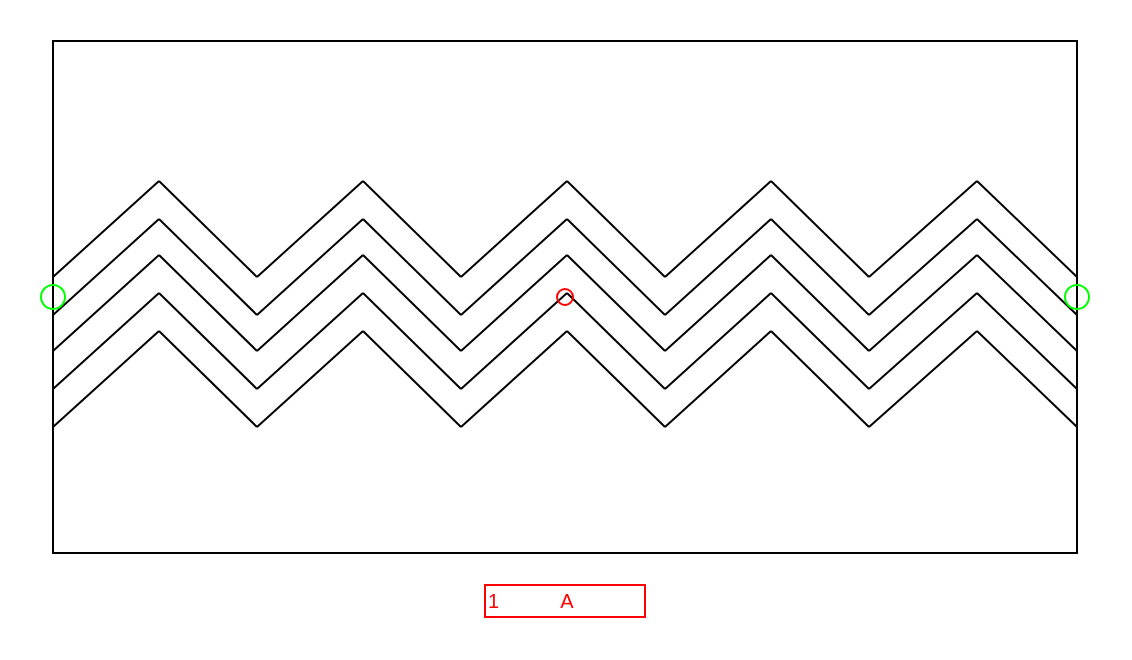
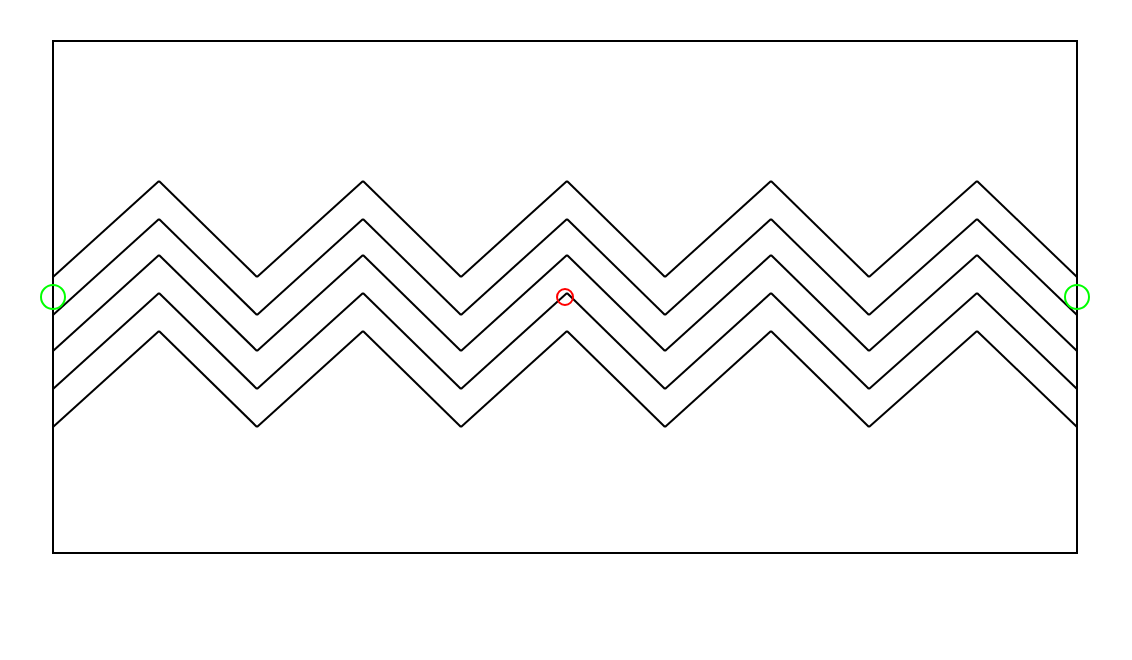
  <mxCell id="0" />
  <mxCell id="1" value="Symbol" style="locked=1;" parent="0" />
  <mxCell id="2" value="" style="rounded=0;whiteSpace=wrap;html=1;strokeColor=#000000;fontSize=9;fontColor=#FF0000;fillColor=none;" parent="1" vertex="1"><mxGeometry x="26" y="20" width="512" height="256" as="geometry" /></mxCell>
  <mxCell id="3" value="" style="group" parent="1" vertex="1" connectable="0"><mxGeometry x="26" y="90" width="512" height="48" as="geometry" /></mxCell>
  <mxCell id="4" value="" style="endArrow=none;html=1;rounded=0;fontSize=9;fontColor=#FF0000;" parent="3" edge="1"><mxGeometry width="50" height="50" relative="1" as="geometry"><mxPoint y="48" as="sourcePoint" /><mxPoint x="53" as="targetPoint" /></mxGeometry></mxCell>
  <mxCell id="5" value="" style="endArrow=none;html=1;rounded=0;fontSize=9;fontColor=#FF0000;" parent="3" edge="1"><mxGeometry width="50" height="50" relative="1" as="geometry"><mxPoint x="102" y="48" as="sourcePoint" /><mxPoint x="53" as="targetPoint" /></mxGeometry></mxCell>
  <mxCell id="6" value="" style="endArrow=none;html=1;rounded=0;fontSize=9;fontColor=#FF0000;" parent="3" edge="1"><mxGeometry width="50" height="50" relative="1" as="geometry"><mxPoint x="102" y="48" as="sourcePoint" /><mxPoint x="155" as="targetPoint" /></mxGeometry></mxCell>
  <mxCell id="7" value="" style="endArrow=none;html=1;rounded=0;fontSize=9;fontColor=#FF0000;" parent="3" edge="1"><mxGeometry width="50" height="50" relative="1" as="geometry"><mxPoint x="204" y="48" as="sourcePoint" /><mxPoint x="155" as="targetPoint" /></mxGeometry></mxCell>
  <mxCell id="8" value="" style="endArrow=none;html=1;rounded=0;fontSize=9;fontColor=#FF0000;" parent="3" edge="1"><mxGeometry width="50" height="50" relative="1" as="geometry"><mxPoint x="204" y="48" as="sourcePoint" /><mxPoint x="257" as="targetPoint" /></mxGeometry></mxCell>
  <mxCell id="9" value="" style="endArrow=none;html=1;rounded=0;fontSize=9;fontColor=#FF0000;" parent="3" edge="1"><mxGeometry width="50" height="50" relative="1" as="geometry"><mxPoint x="306" y="48" as="sourcePoint" /><mxPoint x="257" as="targetPoint" /></mxGeometry></mxCell>
  <mxCell id="10" value="" style="endArrow=none;html=1;rounded=0;fontSize=9;fontColor=#FF0000;" parent="3" edge="1"><mxGeometry width="50" height="50" relative="1" as="geometry"><mxPoint x="306" y="48" as="sourcePoint" /><mxPoint x="359" as="targetPoint" /></mxGeometry></mxCell>
  <mxCell id="11" value="" style="endArrow=none;html=1;rounded=0;fontSize=9;fontColor=#FF0000;" parent="3" edge="1"><mxGeometry width="50" height="50" relative="1" as="geometry"><mxPoint x="408" y="48" as="sourcePoint" /><mxPoint x="359" as="targetPoint" /></mxGeometry></mxCell>
  <mxCell id="12" value="" style="endArrow=none;html=1;rounded=0;fontSize=9;fontColor=#FF0000;" parent="3" edge="1"><mxGeometry width="50" height="50" relative="1" as="geometry"><mxPoint x="408" y="48" as="sourcePoint" /><mxPoint x="462" as="targetPoint" /></mxGeometry></mxCell>
  <mxCell id="13" value="" style="endArrow=none;html=1;rounded=0;fontSize=9;fontColor=#FF0000;" parent="3" edge="1"><mxGeometry width="50" height="50" relative="1" as="geometry"><mxPoint x="512" y="48" as="sourcePoint" /><mxPoint x="462" as="targetPoint" /></mxGeometry></mxCell>
  <mxCell id="14" value="" style="group" parent="1" vertex="1" connectable="0"><mxGeometry x="26" y="109" width="512" height="48" as="geometry" /></mxCell>
  <mxCell id="15" value="" style="endArrow=none;html=1;rounded=0;fontSize=9;fontColor=#FF0000;" parent="14" edge="1"><mxGeometry width="50" height="50" relative="1" as="geometry"><mxPoint y="48" as="sourcePoint" /><mxPoint x="53" as="targetPoint" /></mxGeometry></mxCell>
  <mxCell id="16" value="" style="endArrow=none;html=1;rounded=0;fontSize=9;fontColor=#FF0000;" parent="14" edge="1"><mxGeometry width="50" height="50" relative="1" as="geometry"><mxPoint x="102" y="48" as="sourcePoint" /><mxPoint x="53" as="targetPoint" /></mxGeometry></mxCell>
  <mxCell id="17" value="" style="endArrow=none;html=1;rounded=0;fontSize=9;fontColor=#FF0000;" parent="14" edge="1"><mxGeometry width="50" height="50" relative="1" as="geometry"><mxPoint x="102" y="48" as="sourcePoint" /><mxPoint x="155" as="targetPoint" /></mxGeometry></mxCell>
  <mxCell id="18" value="" style="endArrow=none;html=1;rounded=0;fontSize=9;fontColor=#FF0000;" parent="14" edge="1"><mxGeometry width="50" height="50" relative="1" as="geometry"><mxPoint x="204" y="48" as="sourcePoint" /><mxPoint x="155" as="targetPoint" /></mxGeometry></mxCell>
  <mxCell id="19" value="" style="endArrow=none;html=1;rounded=0;fontSize=9;fontColor=#FF0000;" parent="14" edge="1"><mxGeometry width="50" height="50" relative="1" as="geometry"><mxPoint x="204" y="48" as="sourcePoint" /><mxPoint x="257" as="targetPoint" /></mxGeometry></mxCell>
  <mxCell id="20" value="" style="endArrow=none;html=1;rounded=0;fontSize=9;fontColor=#FF0000;" parent="14" edge="1"><mxGeometry width="50" height="50" relative="1" as="geometry"><mxPoint x="306" y="48" as="sourcePoint" /><mxPoint x="257" as="targetPoint" /></mxGeometry></mxCell>
  <mxCell id="21" value="" style="endArrow=none;html=1;rounded=0;fontSize=9;fontColor=#FF0000;" parent="14" edge="1"><mxGeometry width="50" height="50" relative="1" as="geometry"><mxPoint x="306" y="48" as="sourcePoint" /><mxPoint x="359" as="targetPoint" /></mxGeometry></mxCell>
  <mxCell id="22" value="" style="endArrow=none;html=1;rounded=0;fontSize=9;fontColor=#FF0000;" parent="14" edge="1"><mxGeometry width="50" height="50" relative="1" as="geometry"><mxPoint x="408" y="48" as="sourcePoint" /><mxPoint x="359" as="targetPoint" /></mxGeometry></mxCell>
  <mxCell id="23" value="" style="endArrow=none;html=1;rounded=0;fontSize=9;fontColor=#FF0000;" parent="14" edge="1"><mxGeometry width="50" height="50" relative="1" as="geometry"><mxPoint x="408" y="48" as="sourcePoint" /><mxPoint x="462" as="targetPoint" /></mxGeometry></mxCell>
  <mxCell id="24" value="" style="endArrow=none;html=1;rounded=0;fontSize=9;fontColor=#FF0000;" parent="14" edge="1"><mxGeometry width="50" height="50" relative="1" as="geometry"><mxPoint x="512" y="48" as="sourcePoint" /><mxPoint x="462" as="targetPoint" /></mxGeometry></mxCell>
  <mxCell id="25" value="" style="group" parent="1" vertex="1" connectable="0"><mxGeometry x="26" y="127" width="512" height="48" as="geometry" /></mxCell>
  <mxCell id="26" value="" style="endArrow=none;html=1;rounded=0;fontSize=9;fontColor=#FF0000;" parent="25" edge="1"><mxGeometry width="50" height="50" relative="1" as="geometry"><mxPoint y="48" as="sourcePoint" /><mxPoint x="53" as="targetPoint" /></mxGeometry></mxCell>
  <mxCell id="27" value="" style="endArrow=none;html=1;rounded=0;fontSize=9;fontColor=#FF0000;" parent="25" edge="1"><mxGeometry width="50" height="50" relative="1" as="geometry"><mxPoint x="102" y="48" as="sourcePoint" /><mxPoint x="53" as="targetPoint" /></mxGeometry></mxCell>
  <mxCell id="28" value="" style="endArrow=none;html=1;rounded=0;fontSize=9;fontColor=#FF0000;" parent="25" edge="1"><mxGeometry width="50" height="50" relative="1" as="geometry"><mxPoint x="102" y="48" as="sourcePoint" /><mxPoint x="155" as="targetPoint" /></mxGeometry></mxCell>
  <mxCell id="29" value="" style="endArrow=none;html=1;rounded=0;fontSize=9;fontColor=#FF0000;" parent="25" edge="1"><mxGeometry width="50" height="50" relative="1" as="geometry"><mxPoint x="204" y="48" as="sourcePoint" /><mxPoint x="155" as="targetPoint" /></mxGeometry></mxCell>
  <mxCell id="30" value="" style="endArrow=none;html=1;rounded=0;fontSize=9;fontColor=#FF0000;" parent="25" edge="1"><mxGeometry width="50" height="50" relative="1" as="geometry"><mxPoint x="204" y="48" as="sourcePoint" /><mxPoint x="257" as="targetPoint" /></mxGeometry></mxCell>
  <mxCell id="31" value="" style="endArrow=none;html=1;rounded=0;fontSize=9;fontColor=#FF0000;" parent="25" edge="1"><mxGeometry width="50" height="50" relative="1" as="geometry"><mxPoint x="306" y="48" as="sourcePoint" /><mxPoint x="257" as="targetPoint" /></mxGeometry></mxCell>
  <mxCell id="32" value="" style="endArrow=none;html=1;rounded=0;fontSize=9;fontColor=#FF0000;" parent="25" edge="1"><mxGeometry width="50" height="50" relative="1" as="geometry"><mxPoint x="306" y="48" as="sourcePoint" /><mxPoint x="359" as="targetPoint" /></mxGeometry></mxCell>
  <mxCell id="33" value="" style="endArrow=none;html=1;rounded=0;fontSize=9;fontColor=#FF0000;" parent="25" edge="1"><mxGeometry width="50" height="50" relative="1" as="geometry"><mxPoint x="408" y="48" as="sourcePoint" /><mxPoint x="359" as="targetPoint" /></mxGeometry></mxCell>
  <mxCell id="34" value="" style="endArrow=none;html=1;rounded=0;fontSize=9;fontColor=#FF0000;" parent="25" edge="1"><mxGeometry width="50" height="50" relative="1" as="geometry"><mxPoint x="408" y="48" as="sourcePoint" /><mxPoint x="462" as="targetPoint" /></mxGeometry></mxCell>
  <mxCell id="35" value="" style="endArrow=none;html=1;rounded=0;fontSize=9;fontColor=#FF0000;" parent="25" edge="1"><mxGeometry width="50" height="50" relative="1" as="geometry"><mxPoint x="512" y="48" as="sourcePoint" /><mxPoint x="462" as="targetPoint" /></mxGeometry></mxCell>
  <mxCell id="36" value="" style="group" parent="1" vertex="1" connectable="0"><mxGeometry x="26" y="146" width="512" height="48" as="geometry" /></mxCell>
  <mxCell id="37" value="" style="endArrow=none;html=1;rounded=0;fontSize=9;fontColor=#FF0000;" parent="36" edge="1"><mxGeometry width="50" height="50" relative="1" as="geometry"><mxPoint y="48" as="sourcePoint" /><mxPoint x="53" as="targetPoint" /></mxGeometry></mxCell>
  <mxCell id="38" value="" style="endArrow=none;html=1;rounded=0;fontSize=9;fontColor=#FF0000;" parent="36" edge="1"><mxGeometry width="50" height="50" relative="1" as="geometry"><mxPoint x="102" y="48" as="sourcePoint" /><mxPoint x="53" as="targetPoint" /></mxGeometry></mxCell>
  <mxCell id="39" value="" style="endArrow=none;html=1;rounded=0;fontSize=9;fontColor=#FF0000;" parent="36" edge="1"><mxGeometry width="50" height="50" relative="1" as="geometry"><mxPoint x="102" y="48" as="sourcePoint" /><mxPoint x="155" as="targetPoint" /></mxGeometry></mxCell>
  <mxCell id="40" value="" style="endArrow=none;html=1;rounded=0;fontSize=9;fontColor=#FF0000;" parent="36" edge="1"><mxGeometry width="50" height="50" relative="1" as="geometry"><mxPoint x="204" y="48" as="sourcePoint" /><mxPoint x="155" as="targetPoint" /></mxGeometry></mxCell>
  <mxCell id="41" value="" style="endArrow=none;html=1;rounded=0;fontSize=9;fontColor=#FF0000;" parent="36" edge="1"><mxGeometry width="50" height="50" relative="1" as="geometry"><mxPoint x="204" y="48" as="sourcePoint" /><mxPoint x="257" as="targetPoint" /></mxGeometry></mxCell>
  <mxCell id="42" value="" style="endArrow=none;html=1;rounded=0;fontSize=9;fontColor=#FF0000;" parent="36" edge="1"><mxGeometry width="50" height="50" relative="1" as="geometry"><mxPoint x="306" y="48" as="sourcePoint" /><mxPoint x="257" as="targetPoint" /></mxGeometry></mxCell>
  <mxCell id="43" value="" style="endArrow=none;html=1;rounded=0;fontSize=9;fontColor=#FF0000;" parent="36" edge="1"><mxGeometry width="50" height="50" relative="1" as="geometry"><mxPoint x="306" y="48" as="sourcePoint" /><mxPoint x="359" as="targetPoint" /></mxGeometry></mxCell>
  <mxCell id="44" value="" style="endArrow=none;html=1;rounded=0;fontSize=9;fontColor=#FF0000;" parent="36" edge="1"><mxGeometry width="50" height="50" relative="1" as="geometry"><mxPoint x="408" y="48" as="sourcePoint" /><mxPoint x="359" as="targetPoint" /></mxGeometry></mxCell>
  <mxCell id="45" value="" style="endArrow=none;html=1;rounded=0;fontSize=9;fontColor=#FF0000;" parent="36" edge="1"><mxGeometry width="50" height="50" relative="1" as="geometry"><mxPoint x="408" y="48" as="sourcePoint" /><mxPoint x="462" as="targetPoint" /></mxGeometry></mxCell>
  <mxCell id="46" value="" style="endArrow=none;html=1;rounded=0;fontSize=9;fontColor=#FF0000;" parent="36" edge="1"><mxGeometry width="50" height="50" relative="1" as="geometry"><mxPoint x="512" y="48" as="sourcePoint" /><mxPoint x="462" as="targetPoint" /></mxGeometry></mxCell>
  <mxCell id="47" value="" style="group" parent="1" vertex="1" connectable="0"><mxGeometry x="26" y="165" width="512" height="48" as="geometry" /></mxCell>
  <mxCell id="48" value="" style="endArrow=none;html=1;rounded=0;fontSize=9;fontColor=#FF0000;" parent="47" edge="1"><mxGeometry width="50" height="50" relative="1" as="geometry"><mxPoint y="48" as="sourcePoint" /><mxPoint x="53" as="targetPoint" /></mxGeometry></mxCell>
  <mxCell id="49" value="" style="endArrow=none;html=1;rounded=0;fontSize=9;fontColor=#FF0000;" parent="47" edge="1"><mxGeometry width="50" height="50" relative="1" as="geometry"><mxPoint x="102" y="48" as="sourcePoint" /><mxPoint x="53" as="targetPoint" /></mxGeometry></mxCell>
  <mxCell id="50" value="" style="endArrow=none;html=1;rounded=0;fontSize=9;fontColor=#FF0000;" parent="47" edge="1"><mxGeometry width="50" height="50" relative="1" as="geometry"><mxPoint x="102" y="48" as="sourcePoint" /><mxPoint x="155" as="targetPoint" /></mxGeometry></mxCell>
  <mxCell id="51" value="" style="endArrow=none;html=1;rounded=0;fontSize=9;fontColor=#FF0000;" parent="47" edge="1"><mxGeometry width="50" height="50" relative="1" as="geometry"><mxPoint x="204" y="48" as="sourcePoint" /><mxPoint x="155" as="targetPoint" /></mxGeometry></mxCell>
  <mxCell id="52" value="" style="endArrow=none;html=1;rounded=0;fontSize=9;fontColor=#FF0000;" parent="47" edge="1"><mxGeometry width="50" height="50" relative="1" as="geometry"><mxPoint x="204" y="48" as="sourcePoint" /><mxPoint x="257" as="targetPoint" /></mxGeometry></mxCell>
  <mxCell id="53" value="" style="endArrow=none;html=1;rounded=0;fontSize=9;fontColor=#FF0000;" parent="47" edge="1"><mxGeometry width="50" height="50" relative="1" as="geometry"><mxPoint x="306" y="48" as="sourcePoint" /><mxPoint x="257" as="targetPoint" /></mxGeometry></mxCell>
  <mxCell id="54" value="" style="endArrow=none;html=1;rounded=0;fontSize=9;fontColor=#FF0000;" parent="47" edge="1"><mxGeometry width="50" height="50" relative="1" as="geometry"><mxPoint x="306" y="48" as="sourcePoint" /><mxPoint x="359" as="targetPoint" /></mxGeometry></mxCell>
  <mxCell id="55" value="" style="endArrow=none;html=1;rounded=0;fontSize=9;fontColor=#FF0000;" parent="47" edge="1"><mxGeometry width="50" height="50" relative="1" as="geometry"><mxPoint x="408" y="48" as="sourcePoint" /><mxPoint x="359" as="targetPoint" /></mxGeometry></mxCell>
  <mxCell id="56" value="" style="endArrow=none;html=1;rounded=0;fontSize=9;fontColor=#FF0000;" parent="47" edge="1"><mxGeometry width="50" height="50" relative="1" as="geometry"><mxPoint x="408" y="48" as="sourcePoint" /><mxPoint x="462" as="targetPoint" /></mxGeometry></mxCell>
  <mxCell id="57" value="" style="endArrow=none;html=1;rounded=0;fontSize=9;fontColor=#FF0000;" parent="47" edge="1"><mxGeometry width="50" height="50" relative="1" as="geometry"><mxPoint x="512" y="48" as="sourcePoint" /><mxPoint x="462" as="targetPoint" /></mxGeometry></mxCell>
  <mxCell id="58" value="Label" style="" parent="0" />
- <mxCell id="59" value="1&amp;nbsp; &amp;nbsp; &amp;nbsp; &amp;nbsp; &amp;nbsp; &amp;nbsp;A" style="rounded=0;whiteSpace=wrap;html=1;fillColor=none;strokeColor=#FF0000;fontColor=#FF0000;fontSize=10;align=left;" parent="58" vertex="1"><mxGeometry x="242" y="292" width="80" height="16" as="geometry" /></mxCell>
  <mxCell id="60" value="Connection" style="" parent="0" />
  <mxCell id="61" value="Connection" style="vsdxID=1407;fillColor=none;gradientColor=none;shape=stencil(rVFbDsIgEDwNnyQU4glqvcfGblsilmZBS28vZGMsxg9j/JvZmX1kR5g2TLCg0CpE8hdcbR8nYY5CaztPSDZmJEwnTDt4wpH8be6ZL1CcBV39vUxI3KdKh1YbswPTEzuBzlmiVGmKau9zUKM+jlJJQrJBko8QrZ+rrQ5oRJnXyMHBWElhRVx25ebnw/5zVvPFWRm83jxY5zilvf4eSy5xpKZ7AA==);strokeColor=#00ff00;strokeWidth=1;points=[[0.5,0.5,0,0,0]];labelBackgroundColor=none;rounded=0;html=1;whiteSpace=wrap;aspect=fixed;noLabel=1;snapToPoint=1;container=0;fontSize=16;fontColor=#FF0000;" parent="60" vertex="1"><mxGeometry x="532" y="142" width="12" height="12" as="geometry" /></mxCell>
  <mxCell id="62" value="Connection" style="vsdxID=1407;fillColor=none;gradientColor=none;shape=stencil(rVFbDsIgEDwNnyQU4glqvcfGblsilmZBS28vZGMsxg9j/JvZmX1kR5g2TLCg0CpE8hdcbR8nYY5CaztPSDZmJEwnTDt4wpH8be6ZL1CcBV39vUxI3KdKh1YbswPTEzuBzlmiVGmKau9zUKM+jlJJQrJBko8QrZ+rrQ5oRJnXyMHBWElhRVx25ebnw/5zVvPFWRm83jxY5zilvf4eSy5xpKZ7AA==);strokeColor=#00ff00;strokeWidth=1;points=[[0.5,0.5,0,0,0]];labelBackgroundColor=none;rounded=0;html=1;whiteSpace=wrap;aspect=fixed;noLabel=1;snapToPoint=1;container=0;fontSize=16;fontColor=#FF0000;" parent="60" vertex="1"><mxGeometry x="20" y="142" width="12" height="12" as="geometry" /></mxCell>
  <mxCell id="63" value="Origo" style="" parent="0" />
  <mxCell id="64" value="origo" style="vsdxID=1407;fillColor=none;gradientColor=none;shape=stencil(rVFbDsIgEDwNnyQU4glqvcfGblsilmZBS28vZGMsxg9j/JvZmX1kR5g2TLCg0CpE8hdcbR8nYY5CaztPSDZmJEwnTDt4wpH8be6ZL1CcBV39vUxI3KdKh1YbswPTEzuBzlmiVGmKau9zUKM+jlJJQrJBko8QrZ+rrQ5oRJnXyMHBWElhRVx25ebnw/5zVvPFWRm83jxY5zilvf4eSy5xpKZ7AA==);strokeColor=#ff0000;strokeWidth=1;points=[[0.5,0.5,0,0,0]];labelBackgroundColor=none;rounded=0;html=1;whiteSpace=wrap;aspect=fixed;noLabel=1;snapToPoint=1;fontSize=9;fontColor=#FF0000;" parent="63" vertex="1"><mxGeometry x="278" y="144" width="8" height="8" as="geometry" /></mxCell>
